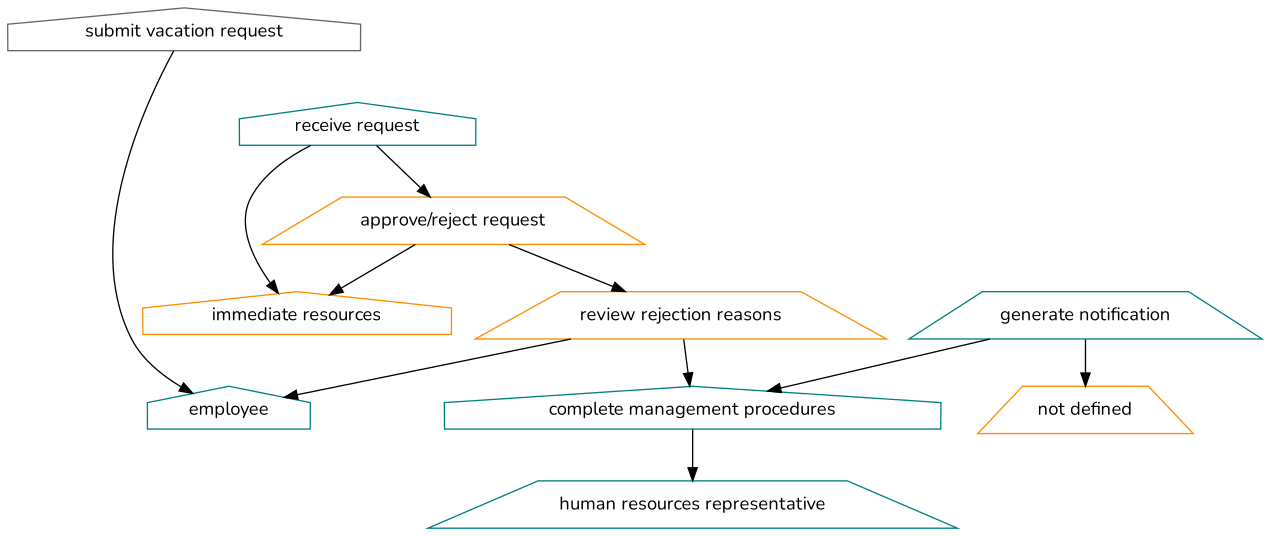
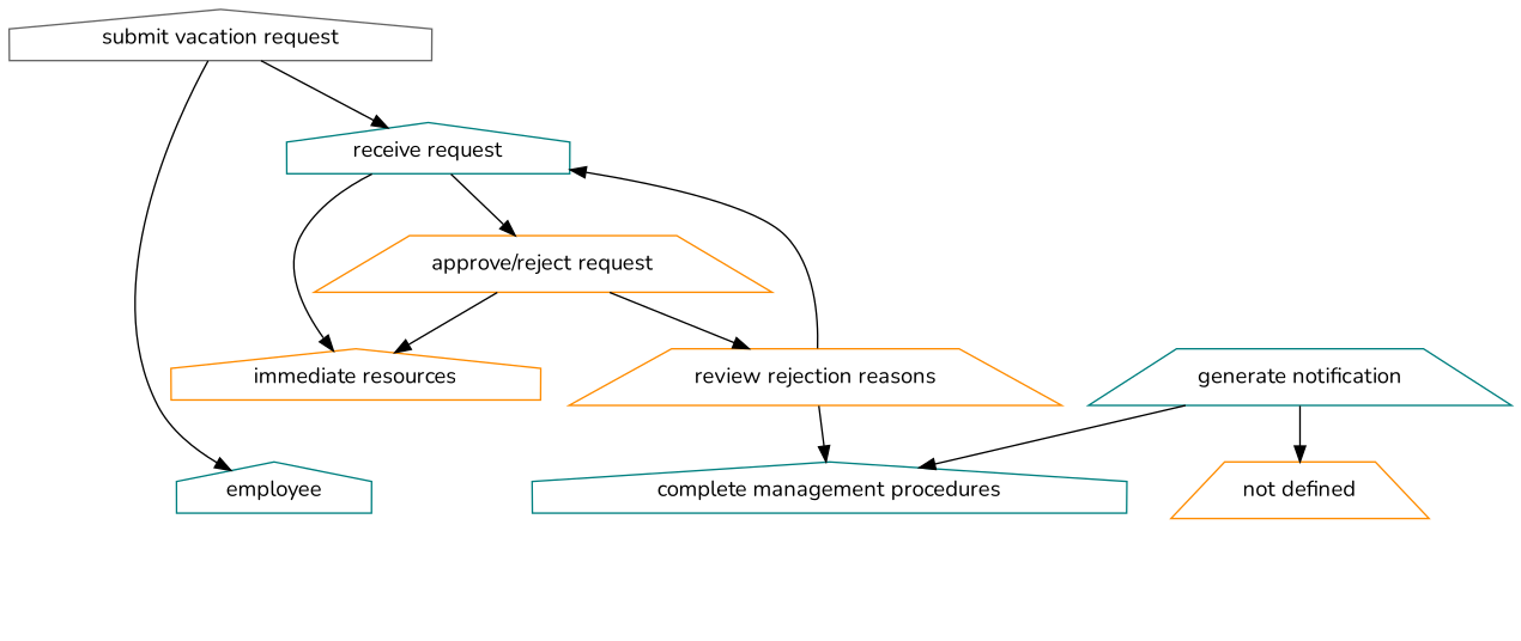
  strict digraph {
    fontname=Nunito
    node [color=teal fontname=Nunito shape=house]
    edge [attrs="{'type': 'actor performer', 'label': 'actor performer'}" fontname=Nunito]
    "submit vacation request" [attrs="{'type': 'Activity', 'label': 'submit vacation request'}" color=gray40]
    "receive request" [attrs="{'type': 'Activity', 'label': 'receive request'}"]
    employee [attrs="{'type': 'Actor', 'label': 'employee'}"]
    "approve/reject request" [attrs="{'type': 'Activity', 'label': 'approve/reject request'}" color=darkorange shape=trapezium]
    n5 [attrs="{'type': 'Actor', 'label': 'immediate supervisor'}" color=darkorange label="immediate resources"]
    "review rejection reasons" [attrs="{'type': 'Activity', 'label': 'review rejection reasons'}" color=darkorange shape=trapezium]
    "complete management procedures" [attrs="{'type': 'Activity', 'label': 'complete management procedures'}"]
    "generate notification" [attrs="{'type': 'Activity', 'label': 'generate notification'}" shape=trapezium]
    "not defined" [attrs="{'type': 'Actor', 'label': 'not defined'}" color=darkorange shape=trapezium]
-   "human resources representative" [attrs="{'type': 'Actor', 'label': 'human resources representative'}" shape=trapezium]
+   "submit vacation request" -> "receive request" [attrs="{'type': 'flow', 'label': 'flow'}"]
    "submit vacation request" -> employee
    "receive request" -> "approve/reject request" [attrs="{'type': 'flow', 'label': 'flow'}"]
    "receive request" -> n5
    "approve/reject request" -> n5
    "approve/reject request" -> "review rejection reasons" [attrs="{'type': 'flow', 'label': 'flow'}"]
-   "review rejection reasons" -> employee
+   "review rejection reasons" -> "receive request"
    "review rejection reasons" -> "complete management procedures" [attrs="{'type': 'flow', 'label': 'flow'}"]
-   "complete management procedures" -> "human resources representative"
    "generate notification" -> "complete management procedures" [attrs="{'type': 'flow', 'label': 'flow'}"]
    "generate notification" -> "not defined"
  }
